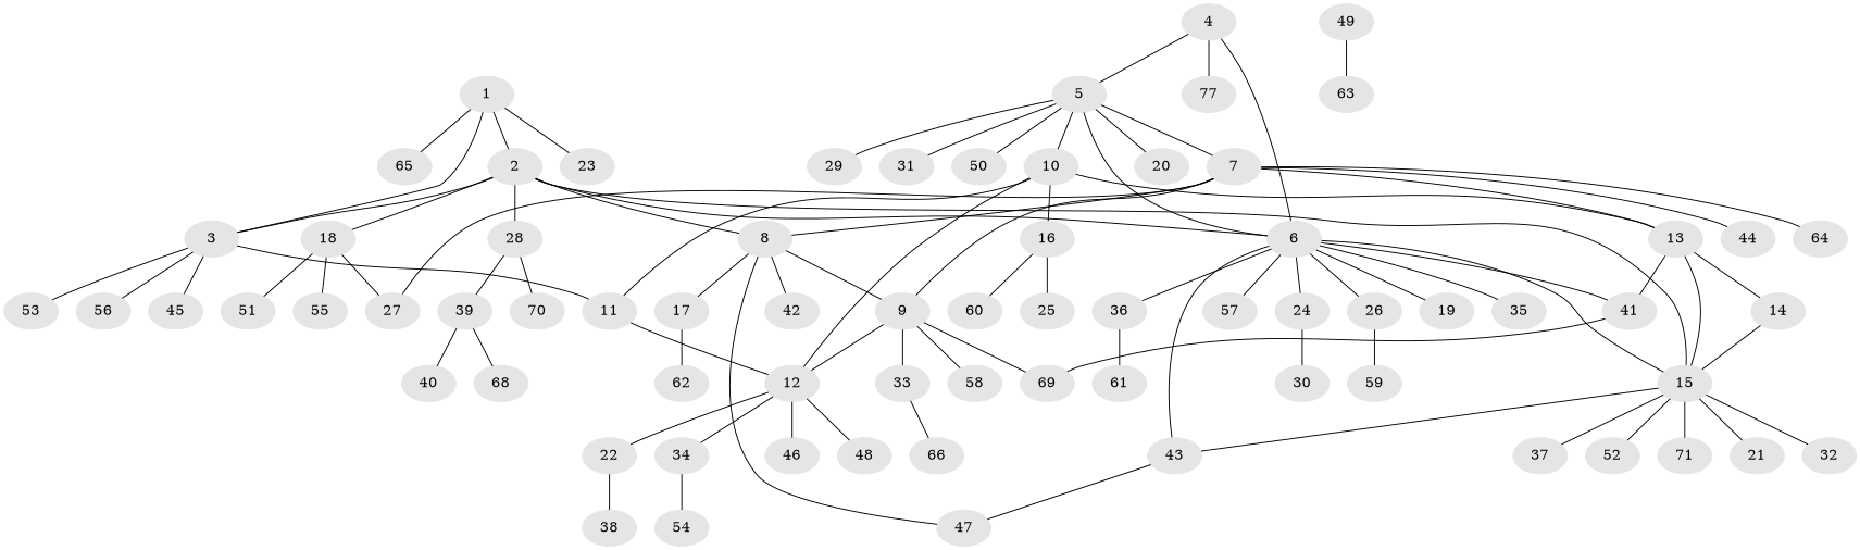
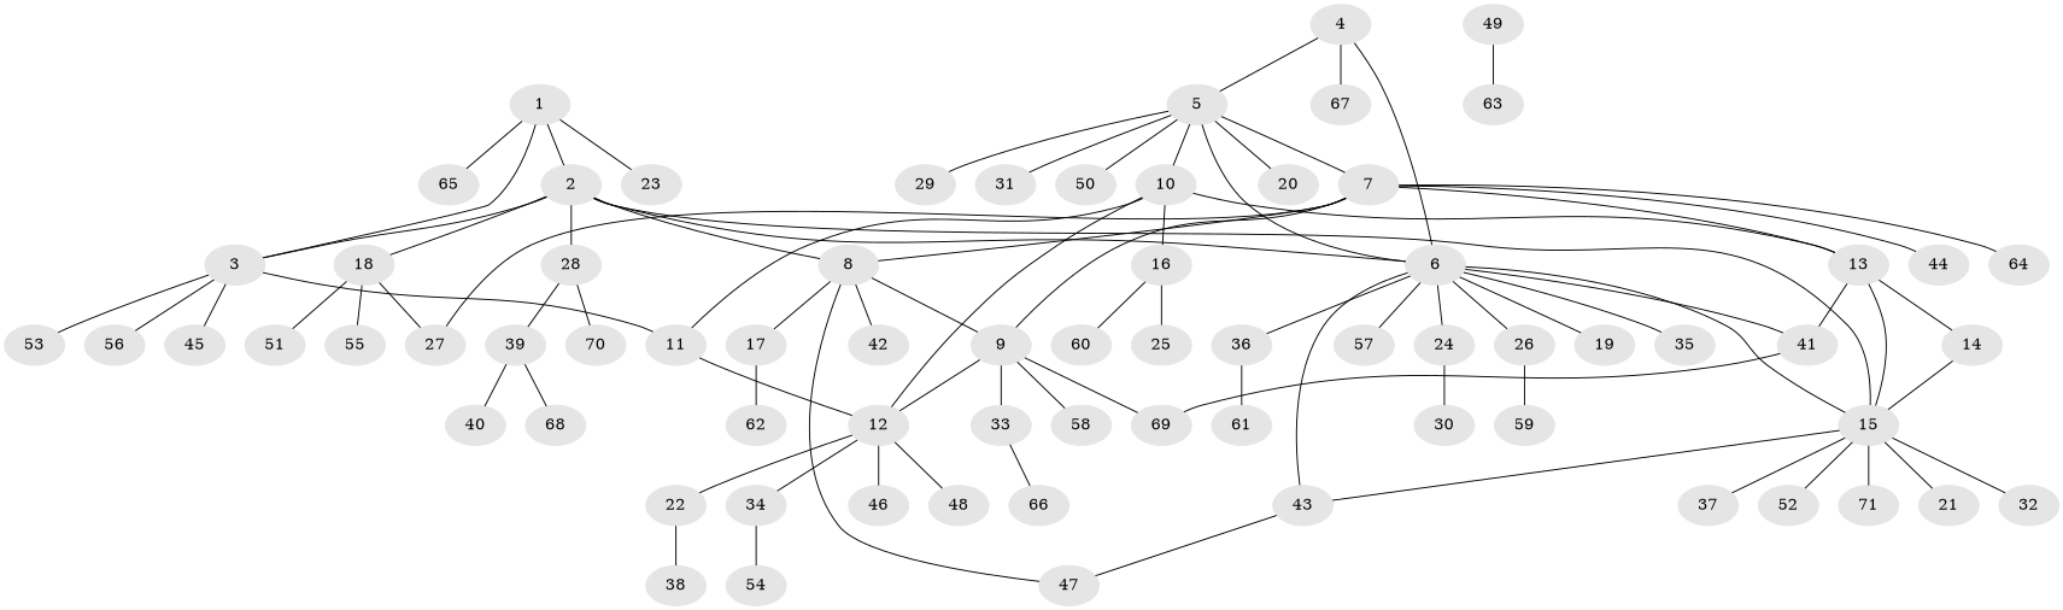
  graph {
    node [color=gray90 style=filled]
    1
    2
    3
    23
    65
    6
    8
    15
    18
    28
    11
    45
    53
    56
    19
    24
    26
    35
    36
    41
    43
    57
    9
    17
    42
    47
    21
    32
    37
    52
    71
    27
    51
    55
    39
    70
    12
    4
    5
-   67 [label=77]
+   67
    7
    10
    20
    29
    31
    50
    13
    44
    64
    16
    30
    59
    61
    69
    33
    58
    14
    62
    22
    34
    46
    48
    66
    25
    60
    38
    54
    49
    63
    40
    68
    1 -- 2
    1 -- 3
    1 -- 23
    1 -- 65
    2 -- 3
    2 -- 6
    2 -- 8
    2 -- 15
    2 -- 18
    2 -- 28
    3 -- 11
    3 -- 45
    3 -- 53
    3 -- 56
    6 -- 15
    6 -- 19
    6 -- 24
    6 -- 26
    6 -- 35
    6 -- 36
    6 -- 41
    6 -- 43
    6 -- 57
    8 -- 9
    8 -- 17
    8 -- 42
    8 -- 47
    15 -- 43
    15 -- 21
    15 -- 32
    15 -- 37
    15 -- 52
    15 -- 71
    18 -- 27
    18 -- 51
    18 -- 55
    28 -- 39
    28 -- 70
    11 -- 12
    24 -- 30
    26 -- 59
    36 -- 61
    41 -- 69
    43 -- 47
    9 -- 12
    9 -- 69
    9 -- 33
    9 -- 58
    17 -- 62
    39 -- 40
    39 -- 68
    12 -- 22
    12 -- 34
    12 -- 46
    12 -- 48
    4 -- 6
    4 -- 5
    4 -- 67
    5 -- 6
    5 -- 7
    5 -- 10
    5 -- 20
    5 -- 29
    5 -- 31
    5 -- 50
    7 -- 8
    7 -- 9
    7 -- 27
    7 -- 13
    7 -- 44
    7 -- 64
    10 -- 11
    10 -- 12
    10 -- 13
    10 -- 16
    13 -- 15
    13 -- 41
    13 -- 14
    16 -- 25
    16 -- 60
    33 -- 66
    14 -- 15
    22 -- 38
    34 -- 54
    49 -- 63
  }
